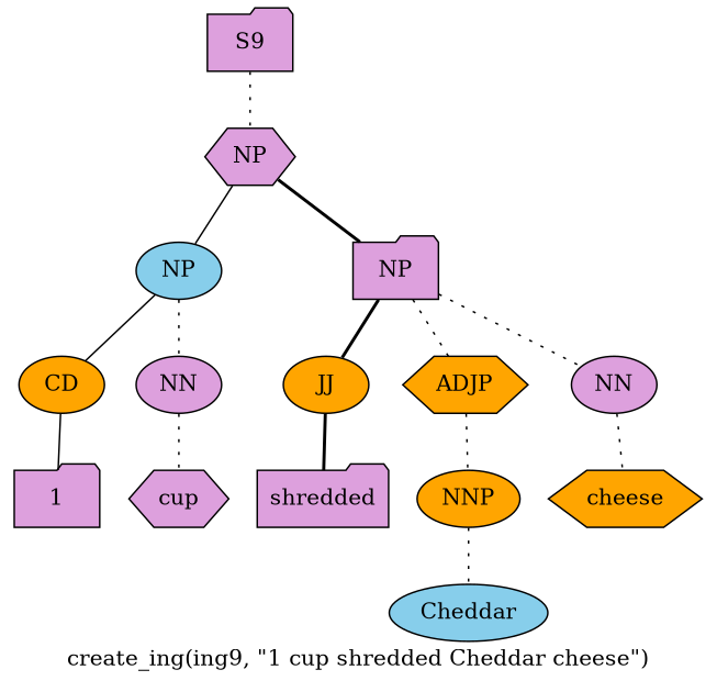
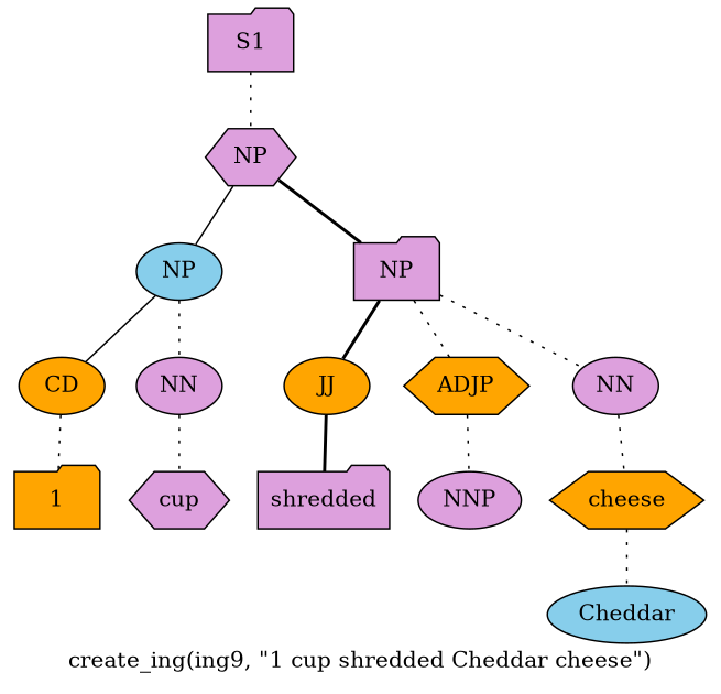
  graph {
    label="create_ing(ing9, \"1 cup shredded Cheddar cheese\")"
    node [fillcolor=plum shape=ellipse style=filled]
    edge [style=dotted]
-   n1 [label=S9 shape=folder]
+   n1 [label=S1 shape=folder]
    n2 [label=NP shape=hexagon]
    n3 [fillcolor=skyblue label=NP]
    n4 [label=NP shape=folder]
    n5 [fillcolor=orange label=CD]
    n6 [label=NN]
    n7 [fillcolor=orange label=JJ]
    n8 [fillcolor=orange label=ADJP shape=hexagon]
    n9 [label=NN]
-   n10 [label=1 shape=folder]
+   n10 [fillcolor=orange label=1 shape=folder]
    n11 [label=cup shape=hexagon]
    n12 [label=shredded shape=folder]
-   n13 [fillcolor=orange label=NNP]
+   n13 [label=NNP]
    n14 [fillcolor=orange label=cheese shape=hexagon]
    n15 [fillcolor=skyblue label=Cheddar]
    n1 -- n2
    n2 -- n3 [style=solid]
    n2 -- n4 [style=bold]
    n3 -- n5 [style=solid]
    n3 -- n6
    n4 -- n7 [style=bold]
    n4 -- n8
    n4 -- n9
-   n5 -- n10 [style=solid]
+   n5 -- n10
    n6 -- n11
    n7 -- n12 [style=bold]
    n8 -- n13
    n9 -- n14
-   n13 -- n15
+   n14 -- n15
  }
